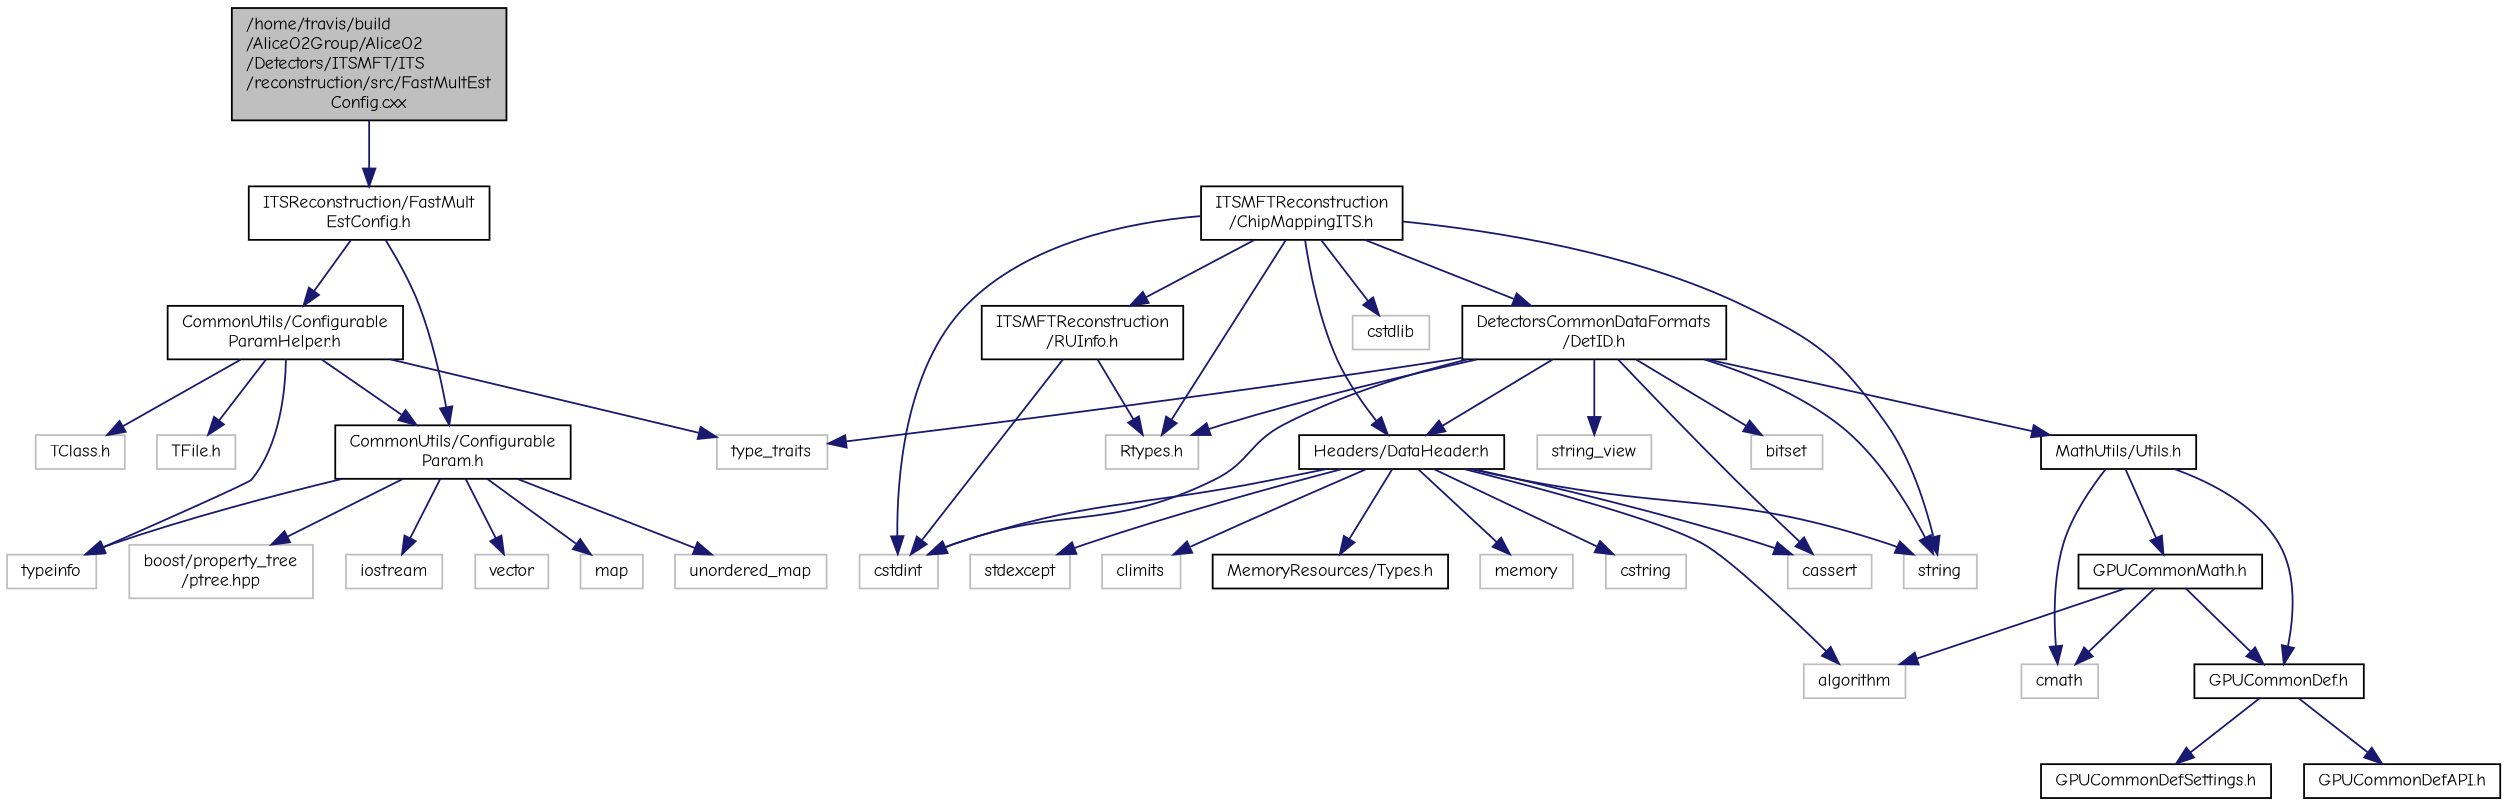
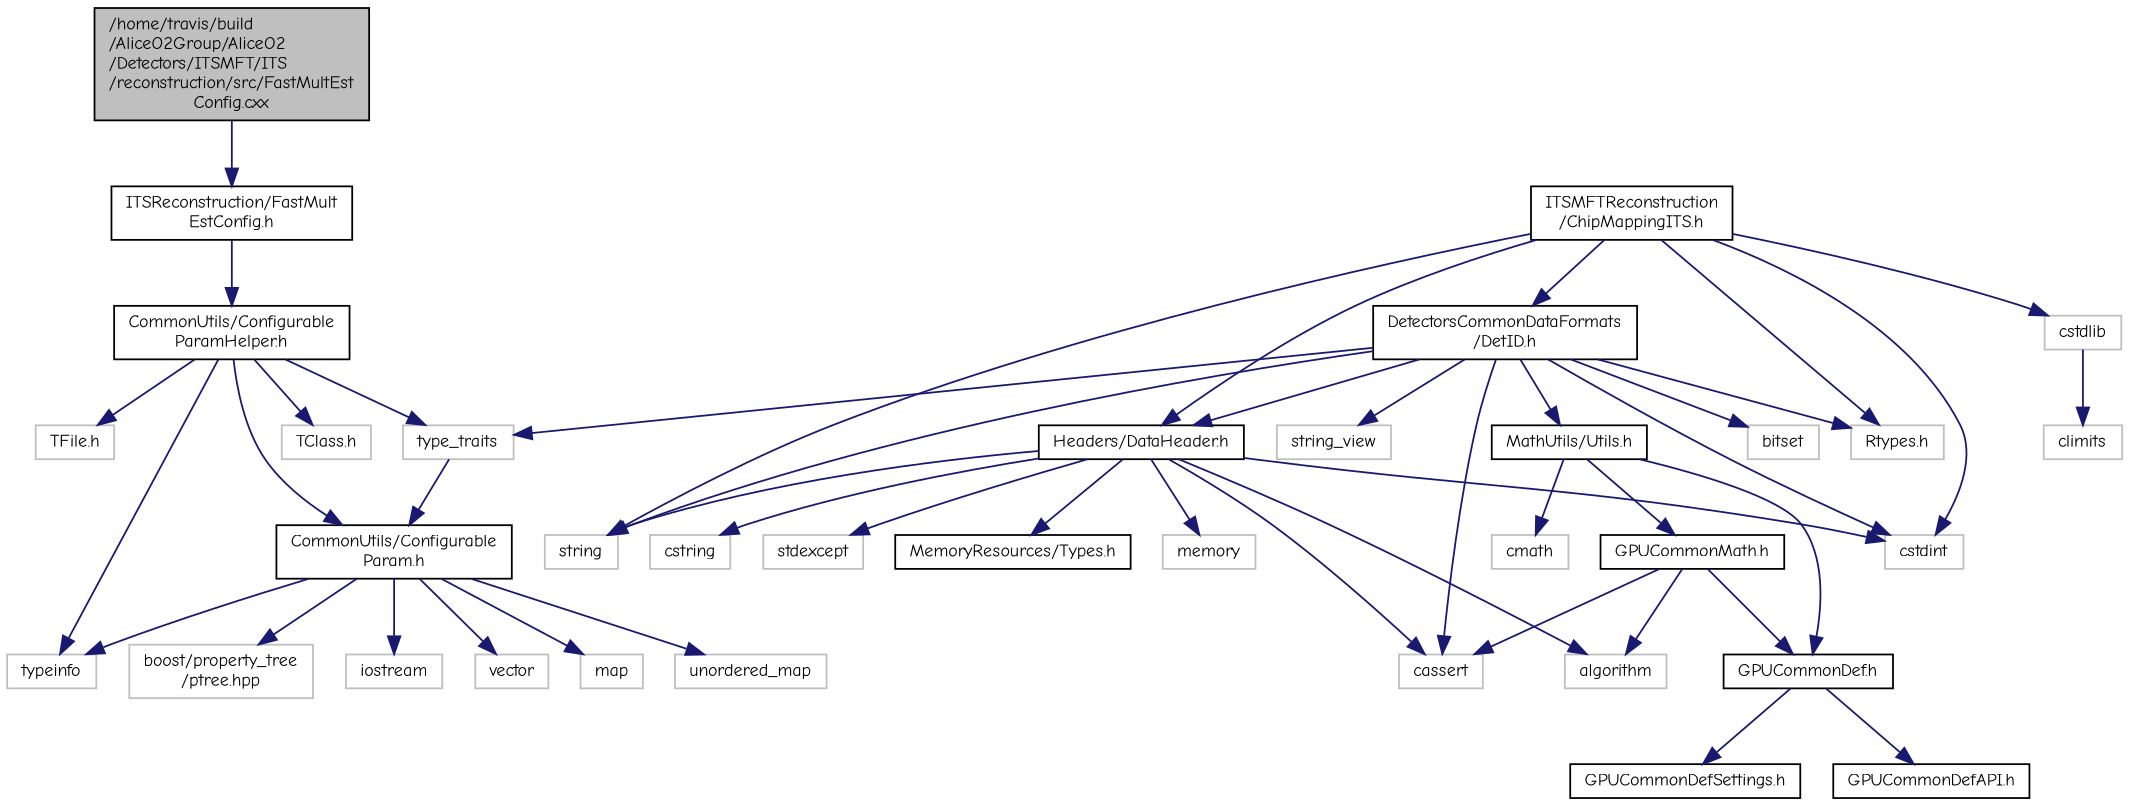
  digraph {
    fontname="Comic Neue"
    node [color=grey75 fontname="Comic Neue" fontsize=10 shape=record]
    edge [color=midnightblue fontname="Comic Neue" fontsize=10 labelfontname=Helvetica labelfontsize=10 style=solid]
    n1 [color=black fillcolor=grey75 fontcolor=black height=0.2 label="/home/travis/build\l/AliceO2Group/AliceO2\l/Detectors/ITSMFT/ITS\l/reconstruction/src/FastMultEst\lConfig.cxx" style=filled width=0.4]
    n2 [color=black height=0.2 label="ITSReconstruction/FastMult\lEstConfig.h" width=0.4]
    n3 [color=black height=0.2 label="CommonUtils/Configurable\lParam.h" width=0.4]
    n4 [color=black height=0.2 label="CommonUtils/Configurable\lParamHelper.h" width=0.4]
    n5 [height=0.2 label=vector width=0.4]
    n6 [height=0.2 label=map width=0.4]
    n7 [height=0.2 label=unordered_map width=0.4]
    n8 [height=0.2 label="boost/property_tree\l/ptree.hpp" width=0.4]
    n9 [height=0.2 label=typeinfo width=0.4]
    n10 [height=0.2 label=iostream width=0.4]
    n11 [height=0.2 label="TClass.h" width=0.4]
    n12 [height=0.2 label=type_traits width=0.4]
    n13 [height=0.2 label="TFile.h" width=0.4]
    n14 [color=black height=0.2 label="ITSMFTReconstruction\l/ChipMappingITS.h" width=0.4]
    n15 [height=0.2 label="Rtypes.h" width=0.4]
    n16 [height=0.2 label=cstdlib width=0.4]
    n17 [height=0.2 label=cstdint width=0.4]
    n18 [height=0.2 label=string width=0.4]
    n19 [color=black height=0.2 label="Headers/DataHeader.h" width=0.4]
-   n20 [color=black height=0.2 label="ITSMFTReconstruction\l/RUInfo.h" width=0.4]
    n21 [color=black height=0.2 label="DetectorsCommonDataFormats\l/DetID.h" width=0.4]
    n22 [height=0.2 label=memory width=0.4]
    n23 [height=0.2 label=cassert width=0.4]
    n24 [height=0.2 label=cstring width=0.4]
    n25 [height=0.2 label=algorithm width=0.4]
    n26 [height=0.2 label=stdexcept width=0.4]
    n27 [height=0.2 label=climits width=0.4]
    n28 [color=black height=0.2 label="MemoryResources/Types.h" width=0.4]
    n29 [height=0.2 label=bitset width=0.4]
    n30 [height=0.2 label=string_view width=0.4]
    n31 [color=black height=0.2 label="MathUtils/Utils.h" width=0.4]
    n32 [height=0.2 label=cmath width=0.4]
    n33 [color=black height=0.2 label="GPUCommonDef.h" width=0.4]
    n34 [color=black height=0.2 label="GPUCommonMath.h" width=0.4]
    n35 [color=black height=0.2 label="GPUCommonDefSettings.h" width=0.4]
    n36 [color=black height=0.2 label="GPUCommonDefAPI.h" width=0.4]
    n1 -> n2
-   n2 -> n3
+   n12 -> n3
    n2 -> n4
    n3 -> n5
    n3 -> n6
    n3 -> n7
    n3 -> n8
    n3 -> n9
    n3 -> n10
    n4 -> n3
    n4 -> n9
    n4 -> n11
    n4 -> n12
    n4 -> n13
    n14 -> n15
    n14 -> n16
    n14 -> n17
    n14 -> n18
    n14 -> n19
-   n14 -> n20
    n14 -> n21
    n19 -> n17
    n19 -> n18
    n19 -> n22
    n19 -> n23
    n19 -> n24
    n19 -> n25
    n19 -> n26
-   n19 -> n27
+   n16 -> n27
    n19 -> n28
-   n20 -> n15
-   n20 -> n17
    n21 -> n12
    n21 -> n15
    n21 -> n17
    n21 -> n18
    n21 -> n19
    n21 -> n23
    n21 -> n29
    n21 -> n30
    n21 -> n31
    n31 -> n32
    n31 -> n33
    n31 -> n34
    n33 -> n35
    n33 -> n36
    n34 -> n25
-   n34 -> n32
+   n34 -> n23
    n34 -> n33
  }
